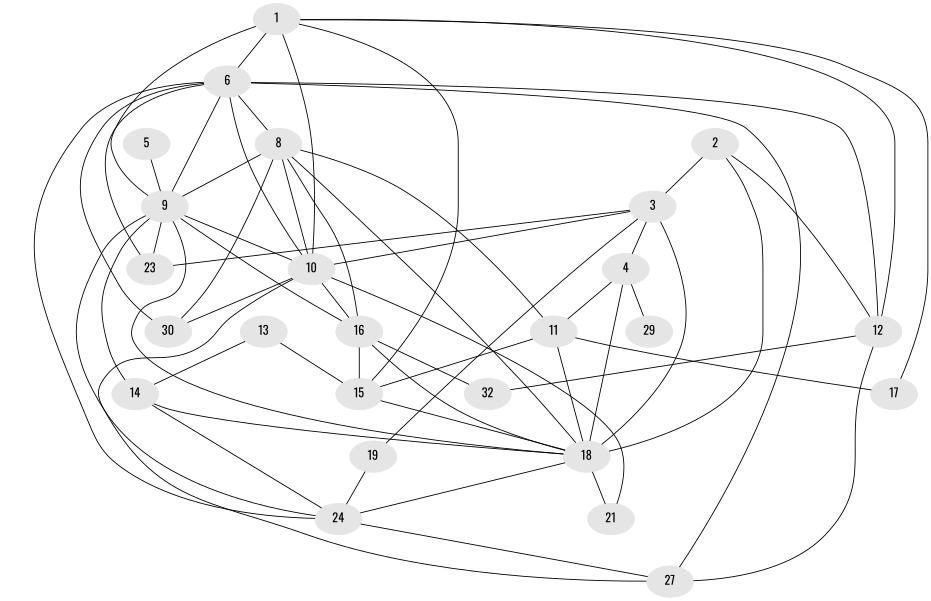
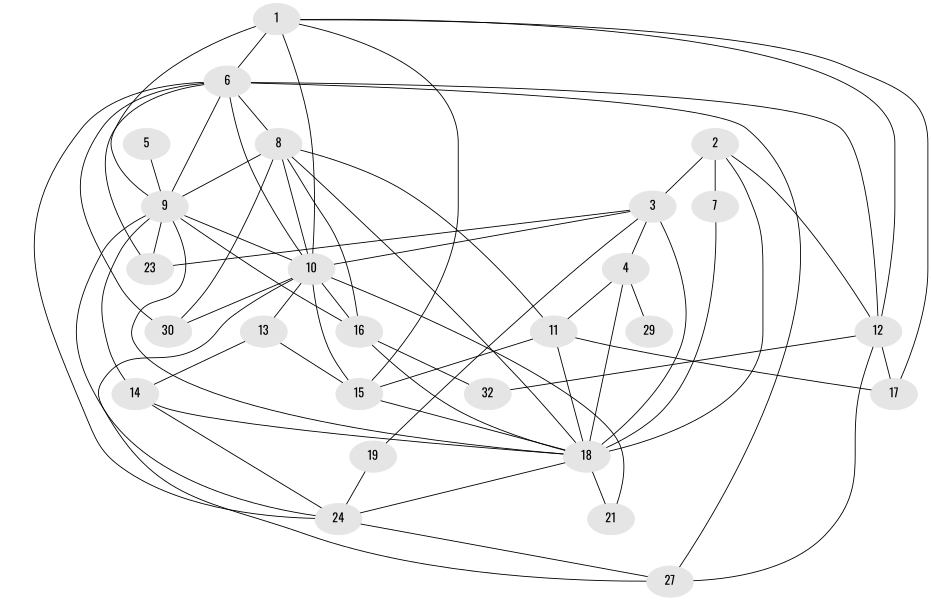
  graph {
    fontname=Oswald
    node [color=gray90 fontname=Oswald style=filled]
    edge [fontname=Oswald weight=1.0]
    1
    6
    9
    10
    12
    15
    17
    8
    23
    24
    27
    30
    18
    16
    14
    21
    13
    32
    2
    3
+   7
    4
    19
    11
    29
    5
    1 -- 6 [weight=2.0]
    1 -- 9 [weight=2.0]
    1 -- 10
    1 -- 12
    1 -- 15
    1 -- 17
    6 -- 9 [weight=2.0]
    6 -- 10 [weight=2.0]
    6 -- 12
    6 -- 8
    6 -- 23
    6 -- 24
    6 -- 27
    6 -- 30
    9 -- 10
    9 -- 23
    9 -- 24
    9 -- 18
    9 -- 16
    9 -- 14
-   16 -- 15 [weight=3.0]
+   10 -- 15 [weight=3.0]
    10 -- 27
    10 -- 30
    10 -- 16
    10 -- 21
+   10 -- 13 [weight=2.0]
+   12 -- 17 [weight=3.0]
    12 -- 27
    12 -- 32
    15 -- 18
    8 -- 9
    8 -- 10
    8 -- 30
    8 -- 18
    8 -- 16
    8 -- 11
    24 -- 27
    18 -- 24
    18 -- 21
    16 -- 18
    16 -- 32
    14 -- 24
    14 -- 18
    13 -- 15
    13 -- 14
    2 -- 12
    2 -- 18
    2 -- 3
+   2 -- 7 [weight=2.0]
    3 -- 10
    3 -- 23
    3 -- 18 [weight=4.0]
    3 -- 4
    3 -- 19
+   7 -- 18
    4 -- 18
    4 -- 11
    4 -- 29
    19 -- 24
    11 -- 15 [weight=2.0]
    11 -- 17
    11 -- 18
    5 -- 9
  }
